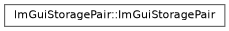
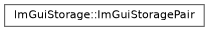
  digraph {
    rankdir=LR
-   n1 [color=grey40 fillcolor=white fontname=Helvetica fontsize=10 height=0.2 label="ImGuiStoragePair::ImGuiStoragePair" shape=box style=filled width=0.4]
+   n1 [color=grey40 fillcolor=white fontname=Helvetica fontsize=10 height=0.2 label="ImGuiStorage::ImGuiStoragePair" shape=box style=filled width=0.4]
  }
